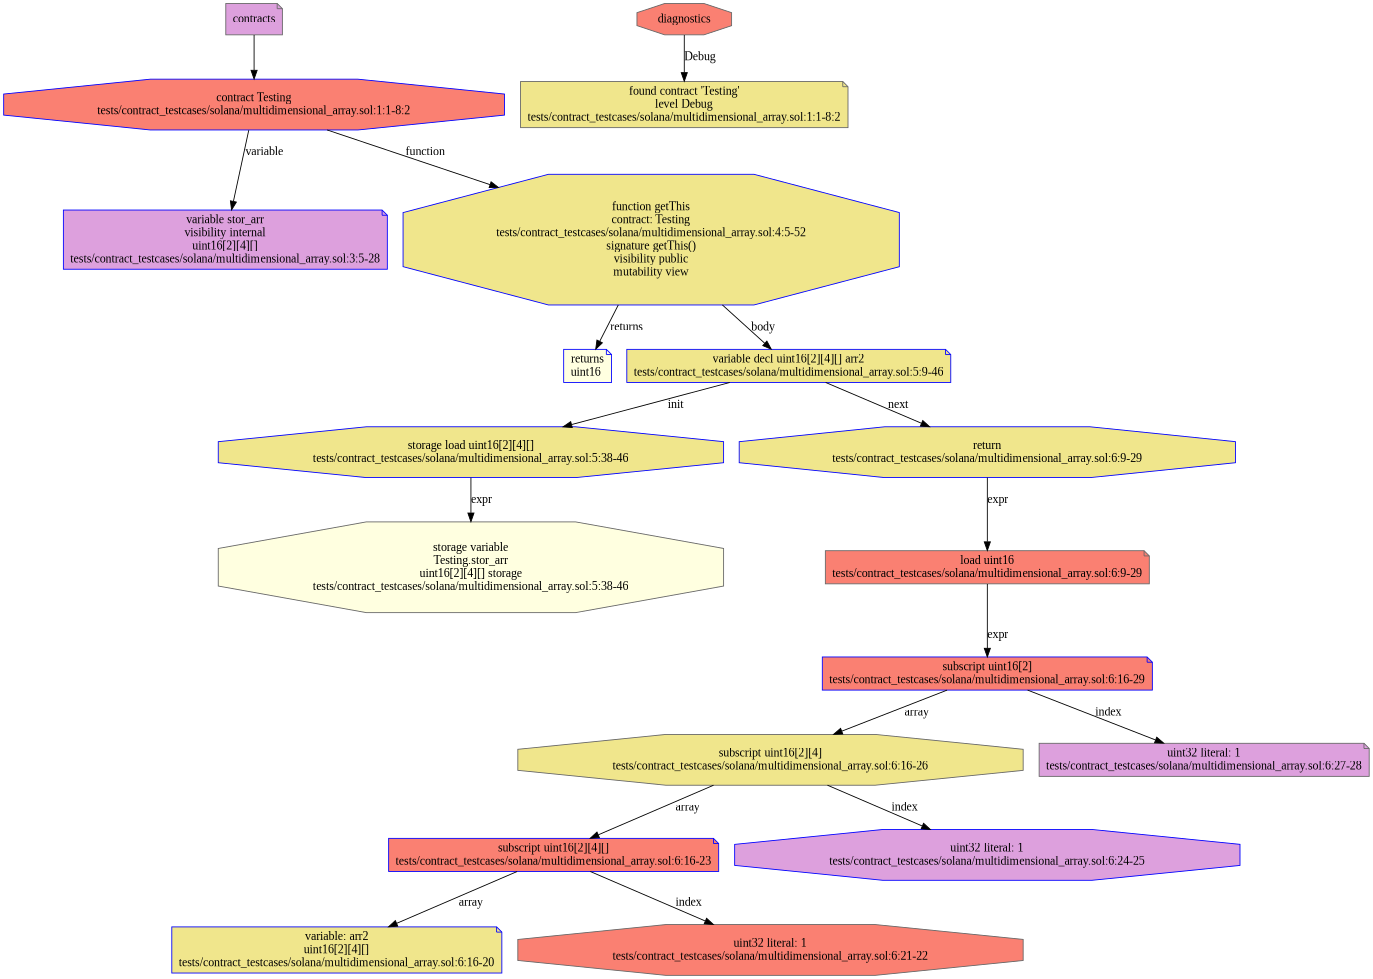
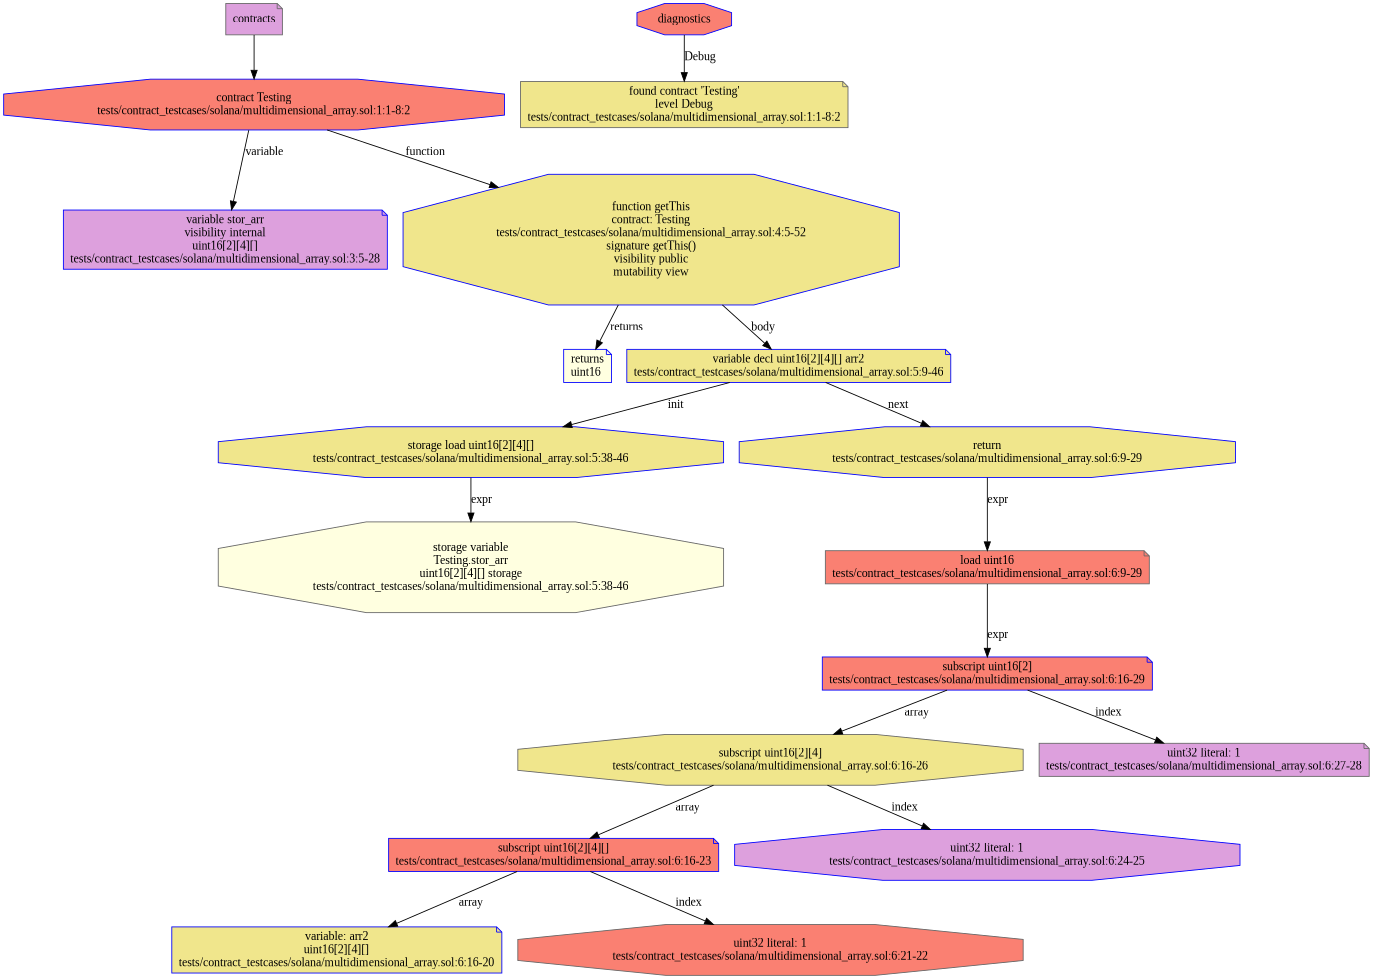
  strict digraph {
    fontname="Liberation Serif"
    node [style=filled fillcolor=khaki color=blue shape=note fontname="Liberation Serif"]
    edge [fontname="Liberation Serif"]
    n1 [label="contract Testing\ntests/contract_testcases/solana/multidimensional_array.sol:1:1-8:2" fillcolor=salmon shape=octagon]
    n2 [label="variable stor_arr\nvisibility internal\nuint16[2][4][]\ntests/contract_testcases/solana/multidimensional_array.sol:3:5-28" fillcolor=plum]
    n3 [label="function getThis\ncontract: Testing\ntests/contract_testcases/solana/multidimensional_array.sol:4:5-52\nsignature getThis()\nvisibility public\nmutability view" shape=octagon]
    n4 [label="returns\nuint16 " fillcolor=lightyellow]
    n5 [label="variable decl uint16[2][4][] arr2\ntests/contract_testcases/solana/multidimensional_array.sol:5:9-46"]
    n6 [label="storage load uint16[2][4][]\ntests/contract_testcases/solana/multidimensional_array.sol:5:38-46" shape=octagon]
    n7 [label="return\ntests/contract_testcases/solana/multidimensional_array.sol:6:9-29" shape=octagon]
    n8 [label="storage variable\nTesting.stor_arr\nuint16[2][4][] storage\ntests/contract_testcases/solana/multidimensional_array.sol:5:38-46" fillcolor=lightyellow color=gray40 shape=octagon]
    n9 [label="load uint16\ntests/contract_testcases/solana/multidimensional_array.sol:6:9-29" fillcolor=salmon color=gray40]
    n10 [label="subscript uint16[2]\ntests/contract_testcases/solana/multidimensional_array.sol:6:16-29" fillcolor=salmon]
    n11 [label="subscript uint16[2][4]\ntests/contract_testcases/solana/multidimensional_array.sol:6:16-26" color=gray40 shape=octagon]
    n12 [label="uint32 literal: 1\ntests/contract_testcases/solana/multidimensional_array.sol:6:27-28" fillcolor=plum color=gray40]
    n13 [label="subscript uint16[2][4][]\ntests/contract_testcases/solana/multidimensional_array.sol:6:16-23" fillcolor=salmon]
    n14 [label="uint32 literal: 1\ntests/contract_testcases/solana/multidimensional_array.sol:6:24-25" fillcolor=plum shape=octagon]
    n15 [label="variable: arr2\nuint16[2][4][]\ntests/contract_testcases/solana/multidimensional_array.sol:6:16-20"]
    n16 [label="uint32 literal: 1\ntests/contract_testcases/solana/multidimensional_array.sol:6:21-22" fillcolor=salmon color=gray40 shape=octagon]
    n17 [label="found contract 'Testing'\nlevel Debug\ntests/contract_testcases/solana/multidimensional_array.sol:1:1-8:2" color=gray40]
    contracts [fillcolor=plum color=gray40]
-   diagnostics [fillcolor=salmon color=gray40 shape=octagon]
+   diagnostics [fillcolor=salmon shape=octagon]
    n1 -> n2 [label=variable]
    n1 -> n3 [label=function]
    n3 -> n4 [label=returns]
    n3 -> n5 [label=body]
    n5 -> n6 [label=init]
    n5 -> n7 [label=next]
    n6 -> n8 [label=expr]
    n7 -> n9 [label=expr]
    n9 -> n10 [label=expr]
    n10 -> n11 [label=array]
    n10 -> n12 [label=index]
    n11 -> n13 [label=array]
    n11 -> n14 [label=index]
    n13 -> n15 [label=array]
    n13 -> n16 [label=index]
    contracts -> n1
    diagnostics -> n17 [label=Debug]
  }
